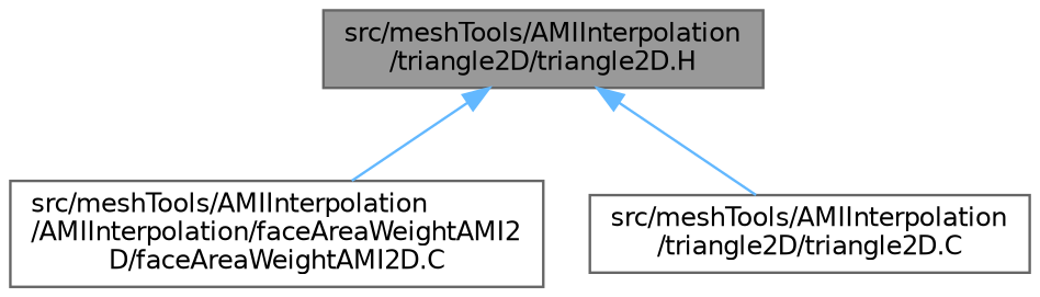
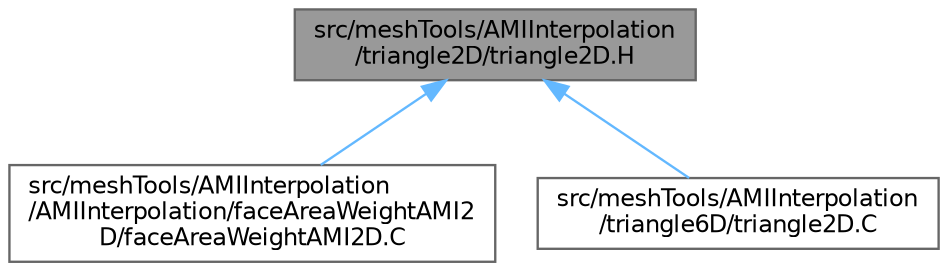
  digraph {
    node [color=grey40 fillcolor=white fontname=Helvetica fontsize=10 shape=box style=filled]
    edge [color=steelblue1 dir=back fontname=Helvetica fontsize=10 labelfontname=Helvetica labelfontsize=10 style=solid]
    n1 [color=gray40 fillcolor=grey60 fontcolor=black height=0.2 label="src/meshTools/AMIInterpolation\l/triangle2D/triangle2D.H" width=0.4]
    n2 [height=0.2 label="src/meshTools/AMIInterpolation\l/AMIInterpolation/faceAreaWeightAMI2\lD/faceAreaWeightAMI2D.C" width=0.4]
-   n3 [height=0.2 label="src/meshTools/AMIInterpolation\l/triangle2D/triangle2D.C" width=0.4]
+   n3 [height=0.2 label="src/meshTools/AMIInterpolation\l/triangle6D/triangle2D.C" width=0.4]
    n1 -> n2
    n1 -> n3
  }
